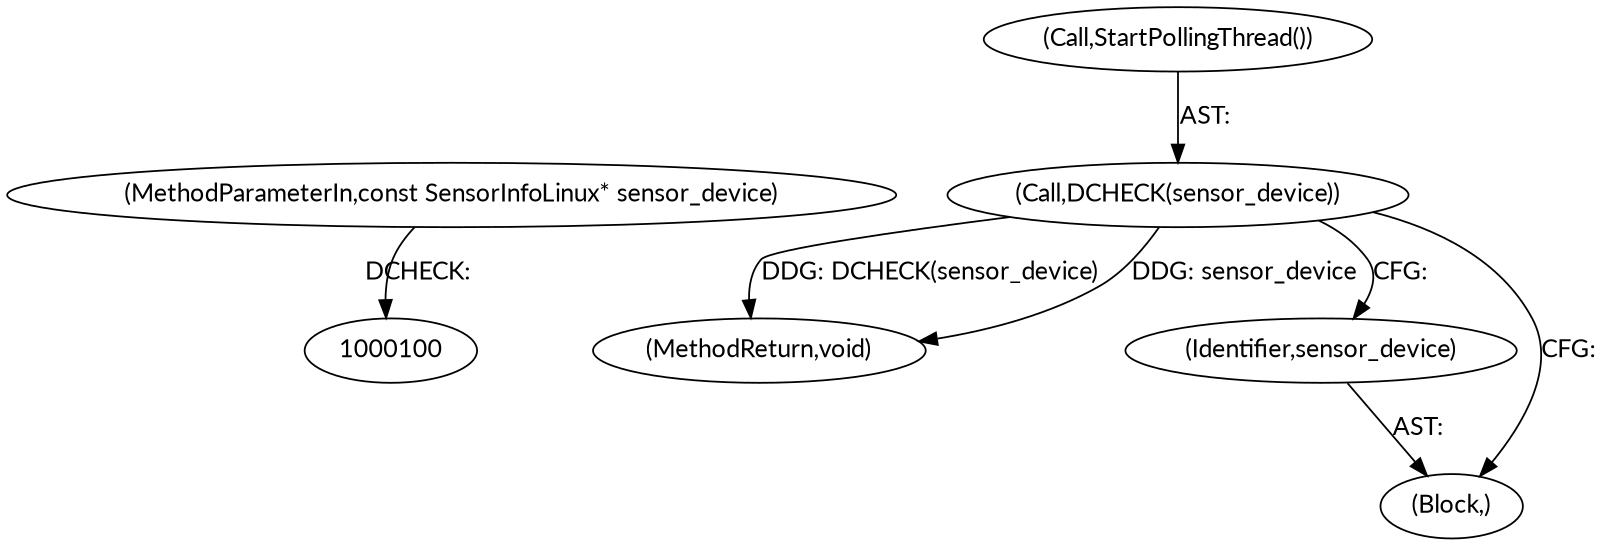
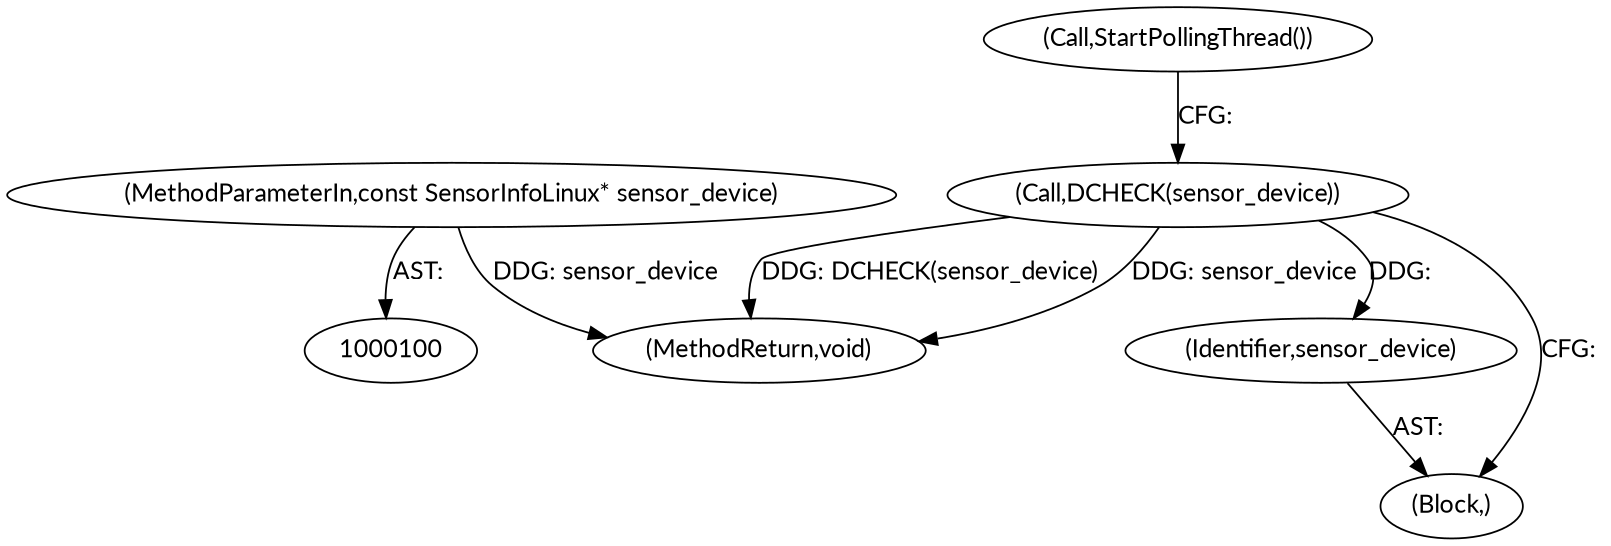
  digraph {
    fontname=Lato
    node [fontname=Lato]
    edge [fontname=Lato]
    n1 [label="(MethodParameterIn,const SensorInfoLinux* sensor_device)"]
    n2 [label="(MethodReturn,void)"]
    1000100
    n4 [label="(Call,DCHECK(sensor_device))"]
    n5 [label="(Identifier,sensor_device)"]
    n6 [label="(Block,)"]
    n7 [label="(Call,StartPollingThread())"]
-   n1 -> 1000100 [label="DCHECK: "]
+   n1 -> n2 [label="DDG: sensor_device"]
+   n1 -> 1000100 [label="AST: "]
    n4 -> n2 [label="DDG: DCHECK(sensor_device)"]
    n4 -> n2 [label="DDG: sensor_device"]
-   n4 -> n5 [label="CFG: "]
+   n4 -> n5 [label="DDG: "]
    n4 -> n6 [label="CFG: "]
    n5 -> n6 [label="AST: "]
-   n7 -> n4 [label="AST: "]
+   n7 -> n4 [label="CFG: "]
  }
